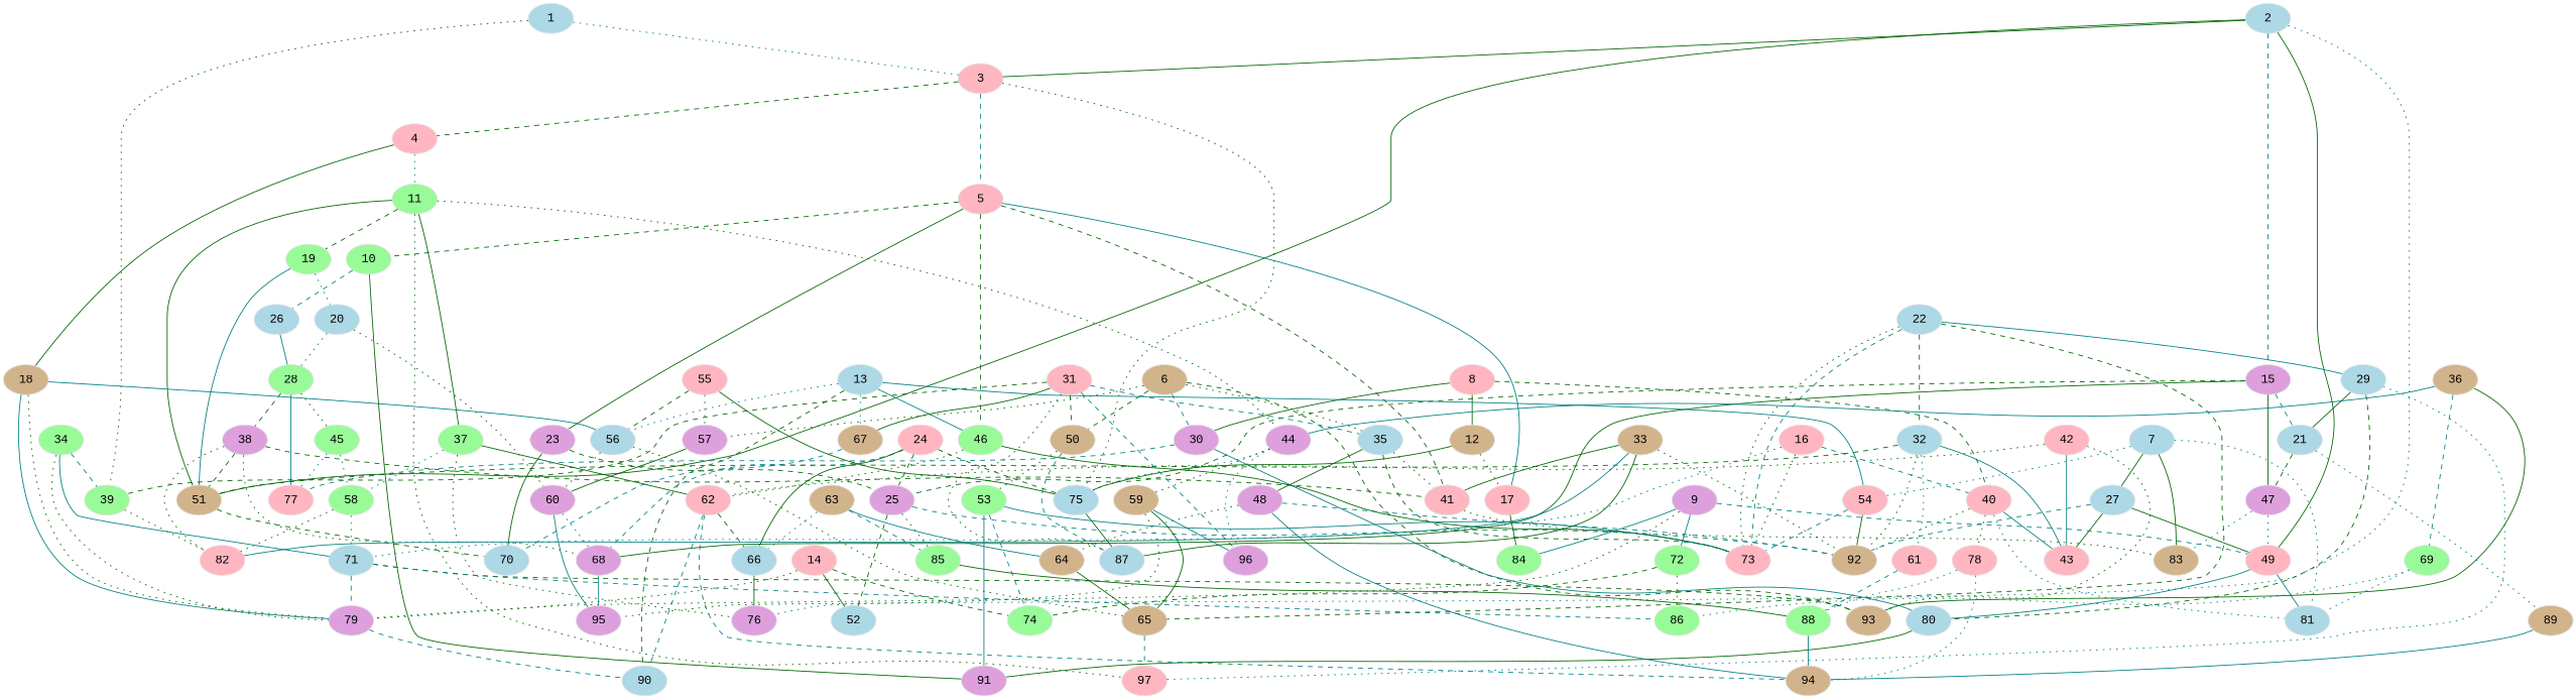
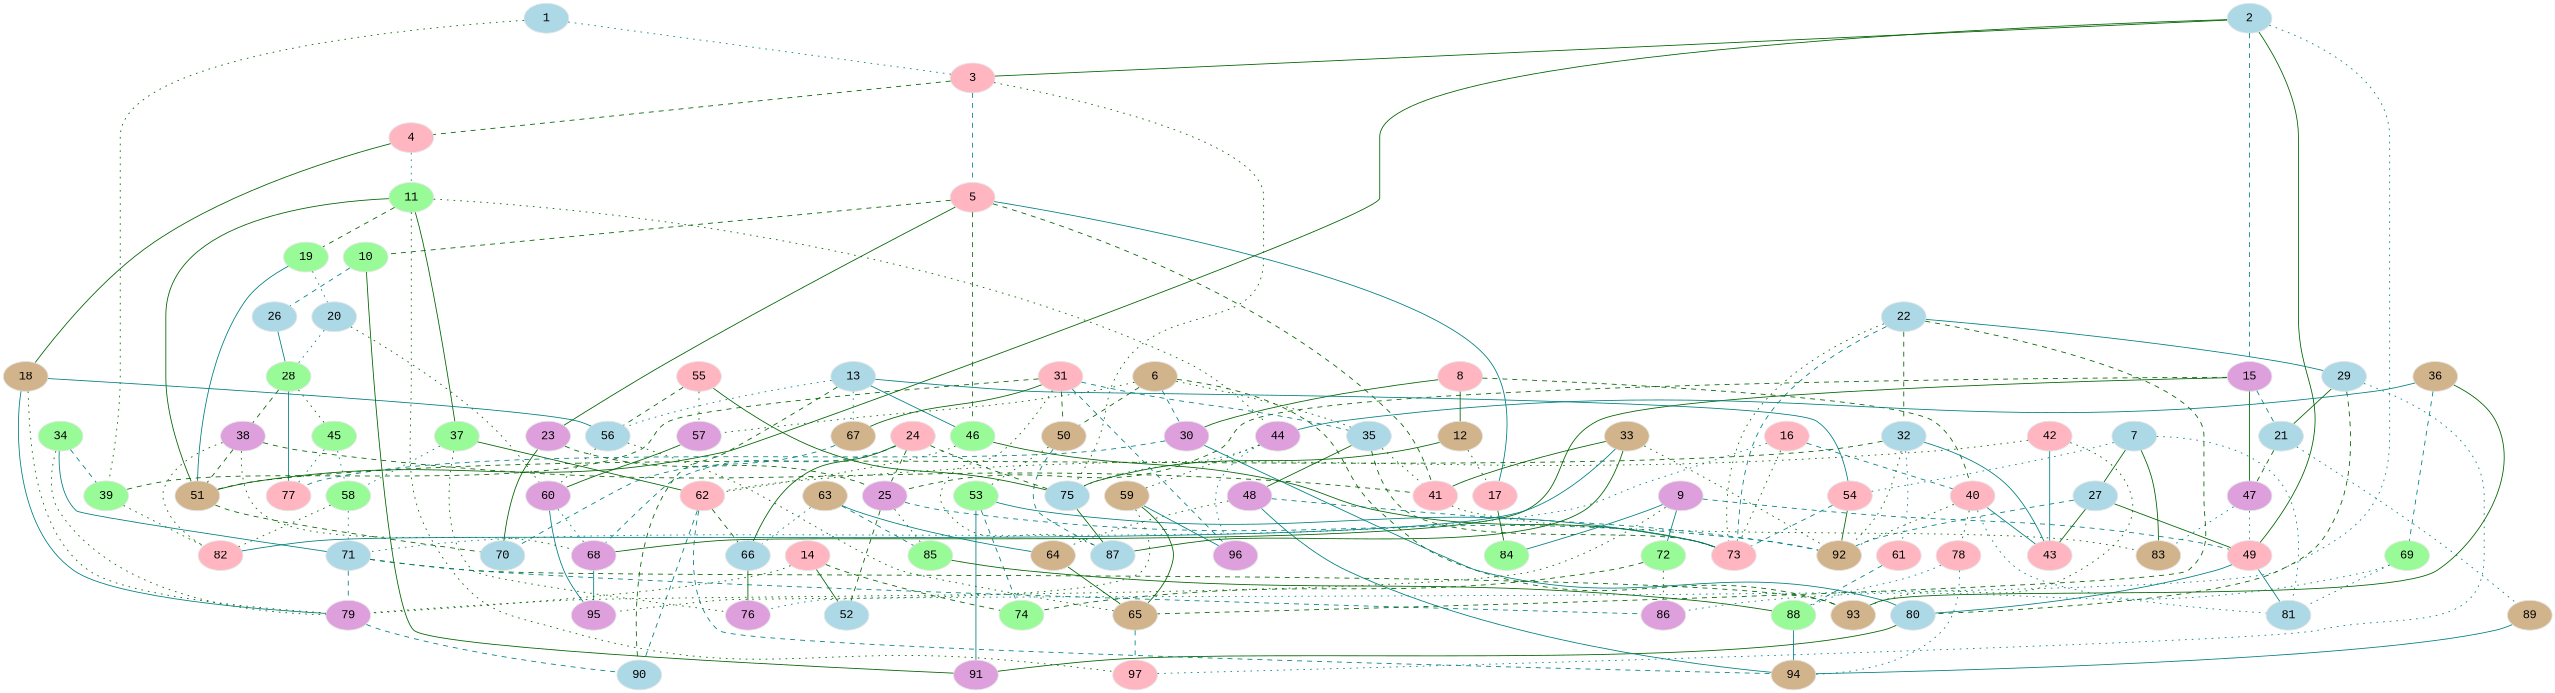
  graph {
    fontname="Liberation Mono"
    node [color=gray90 fillcolor=lightpink fontname="Liberation Mono" style=filled]
    edge [color=darkgreen fontname="Liberation Mono" style=dotted]
    1 [fillcolor=lightblue]
    3
    39 [fillcolor=palegreen]
    4
    5
    75 [fillcolor=lightblue]
    82
    2 [fillcolor=lightblue]
    15 [fillcolor=plum]
    49
    51 [fillcolor=tan]
    76 [fillcolor=plum]
    21 [fillcolor=lightblue]
    25 [fillcolor=plum]
    47 [fillcolor=plum]
    68 [fillcolor=plum]
    81 [fillcolor=lightblue]
    80 [fillcolor=lightblue]
    70 [fillcolor=lightblue]
    11 [fillcolor=palegreen]
    18 [fillcolor=tan]
    10 [fillcolor=palegreen]
    17
    23 [fillcolor=plum]
    41
    46 [fillcolor=palegreen]
    87 [fillcolor=lightblue]
    19 [fillcolor=palegreen]
    37 [fillcolor=palegreen]
    44 [fillcolor=plum]
    97
    79 [fillcolor=plum]
    56 [fillcolor=lightblue]
    26 [fillcolor=lightblue]
    91 [fillcolor=plum]
    84 [fillcolor=palegreen]
    83 [fillcolor=tan]
    73
    62
    6 [fillcolor=tan]
    30 [fillcolor=plum]
    35 [fillcolor=lightblue]
    50 [fillcolor=tan]
    57 [fillcolor=plum]
    93 [fillcolor=tan]
    77
    48 [fillcolor=plum]
    53 [fillcolor=palegreen]
    60 [fillcolor=plum]
    7 [fillcolor=lightblue]
    27 [fillcolor=lightblue]
    54
    92 [fillcolor=tan]
    43
    8
    12 [fillcolor=tan]
    40
    78
    9 [fillcolor=plum]
    72 [fillcolor=palegreen]
    74 [fillcolor=palegreen]
-   86 [fillcolor=palegreen]
+   86 [fillcolor=plum]
    90 [fillcolor=lightblue]
    28 [fillcolor=palegreen]
    20 [fillcolor=lightblue]
    58 [fillcolor=palegreen]
    96 [fillcolor=plum]
    59 [fillcolor=tan]
    13 [fillcolor=lightblue]
    67 [fillcolor=tan]
    65 [fillcolor=tan]
    14
    52 [fillcolor=lightblue]
    89 [fillcolor=tan]
    85 [fillcolor=palegreen]
    95 [fillcolor=plum]
    16
    71 [fillcolor=lightblue]
    38 [fillcolor=plum]
    45 [fillcolor=palegreen]
    94 [fillcolor=tan]
    22 [fillcolor=lightblue]
    29 [fillcolor=lightblue]
    32 [fillcolor=lightblue]
    61
    24
    66 [fillcolor=lightblue]
    88 [fillcolor=palegreen]
    31
    33 [fillcolor=tan]
    34 [fillcolor=palegreen]
    64 [fillcolor=tan]
    36 [fillcolor=tan]
    69 [fillcolor=palegreen]
    42
    55
    63 [fillcolor=tan]
    1 -- 3 [color=teal]
    1 -- 39
    3 -- 4 [style=dashed]
    3 -- 5 [color=teal style=dashed]
    3 -- 75
    39 -- 82
    4 -- 11 [color=teal]
    4 -- 18 [style=solid]
    5 -- 10 [style=dashed]
    5 -- 17 [color=teal style=solid]
    5 -- 23 [style=solid]
    5 -- 41 [style=dashed]
    5 -- 46 [style=dashed]
    75 -- 87 [style=solid]
    2 -- 3 [style=solid]
    2 -- 15 [color=teal style=dashed]
    2 -- 49 [style=solid]
    2 -- 51 [style=solid]
    2 -- 76 [color=teal]
    15 -- 21 [color=teal style=dashed]
    15 -- 25 [style=dashed]
    15 -- 47 [style=solid]
    15 -- 68 [style=solid]
    49 -- 81 [color=teal style=solid]
    49 -- 80 [color=teal style=solid]
    51 -- 70 [style=dashed]
    21 -- 47 [style=dashed]
    21 -- 89 [color=teal]
    25 -- 92 [color=teal style=dashed]
    25 -- 52 [style=dashed]
    25 -- 85
    47 -- 49 [color=teal]
    47 -- 83 [color=teal]
    68 -- 95 [color=teal style=solid]
    80 -- 91 [style=solid]
    11 -- 51 [style=solid]
    11 -- 19 [style=dashed]
    11 -- 37 [style=solid]
    11 -- 44
    11 -- 97
    18 -- 79 [color=teal style=solid]
    18 -- 79
    18 -- 56 [color=teal style=solid]
    10 -- 26 [color=teal style=dashed]
    10 -- 91 [style=solid]
    17 -- 84 [style=solid]
    23 -- 25 [style=dashed]
    23 -- 70 [style=solid]
    41 -- 83
    46 -- 73 [style=solid]
    46 -- 62
    19 -- 51 [color=teal style=solid]
    19 -- 20 [color=teal]
    37 -- 76
    37 -- 62 [style=solid]
    37 -- 58 [color=teal]
    44 -- 75 [color=teal]
    44 -- 96 [color=teal]
    44 -- 59
    79 -- 90 [color=teal style=dashed]
    56 -- 60
    56 -- 65
    26 -- 28 [color=teal style=solid]
    62 -- 90 [color=teal style=dashed]
    62 -- 94 [color=teal style=dashed]
    62 -- 66 [style=dashed]
    6 -- 30 [color=teal style=dashed]
    6 -- 35
    6 -- 50 [style=dashed]
    6 -- 57
    6 -- 93 [style=dashed]
    30 -- 80 [color=teal style=solid]
    30 -- 77 [color=teal style=dashed]
    35 -- 41
    35 -- 73 [style=dashed]
    35 -- 48 [style=solid]
    50 -- 87 [color=teal style=dashed]
    50 -- 53
    57 -- 60 [style=solid]
    48 -- 92 [color=teal style=dashed]
    48 -- 94 [color=teal style=solid]
    48 -- 64
    53 -- 91 [color=teal style=solid]
    53 -- 73 [color=teal style=solid]
    53 -- 74 [color=teal style=dashed]
    60 -- 68 [color=teal]
    60 -- 95 [color=teal style=solid]
    7 -- 81 [color=teal]
    7 -- 83 [style=solid]
    7 -- 27 [style=solid]
    7 -- 54 [color=teal]
    27 -- 49 [style=solid]
    27 -- 92 [color=teal style=dashed]
    27 -- 43 [style=solid]
    54 -- 73 [color=teal style=dashed]
    54 -- 92 [style=solid]
    8 -- 30 [style=solid]
    8 -- 12 [style=solid]
    8 -- 40 [style=dashed]
    12 -- 75 [style=solid]
    12 -- 17
    40 -- 81 [color=teal]
    40 -- 92
    40 -- 43 [color=teal style=solid]
    40 -- 78
    78 -- 94 [color=teal]
    78 -- 88 [color=teal]
    9 -- 49 [color=teal style=dashed]
    9 -- 79
    9 -- 84 [color=teal style=solid]
    9 -- 72 [color=teal style=solid]
    72 -- 74 [style=dashed]
    72 -- 86
    28 -- 77 [color=teal style=solid]
    28 -- 38 [style=dashed]
    28 -- 45
    20 -- 60
    20 -- 28 [color=teal]
    58 -- 82
    58 -- 71 [color=teal]
    59 -- 96 [color=teal style=solid]
    59 -- 65 [style=solid]
    59 -- 95
    13 -- 46 [color=teal style=solid]
    13 -- 56 [color=teal]
    13 -- 54 [color=teal style=solid]
    13 -- 90 [style=dashed]
    13 -- 67 [color=teal]
    67 -- 70 [color=teal style=dashed]
    65 -- 97 [color=teal style=dashed]
    14 -- 79
    14 -- 74 [style=dashed]
    14 -- 52 [style=solid]
    89 -- 94 [color=teal style=solid]
    85 -- 88 [style=solid]
    16 -- 73
    16 -- 40 [color=teal style=dashed]
    16 -- 71 [color=teal]
    71 -- 79 [color=teal style=dashed]
    71 -- 93 [style=dashed]
    71 -- 86 [color=teal style=dashed]
    38 -- 82
    38 -- 51 [style=dashed]
    38 -- 68
    38 -- 41 [style=dashed]
    45 -- 77 [color=teal]
    45 -- 58 [color=teal]
    22 -- 73
    22 -- 73 [color=teal style=dashed]
    22 -- 65 [style=dashed]
    22 -- 29 [color=teal style=solid]
    22 -- 32 [style=dashed]
    29 -- 21 [style=solid]
    29 -- 80 [style=dashed]
    29 -- 97 [color=teal]
    32 -- 51 [style=dashed]
    32 -- 92
    32 -- 43 [color=teal style=solid]
    32 -- 61 [color=teal]
    61 -- 88 [color=teal style=dashed]
    24 -- 75 [style=dashed]
    24 -- 25 [style=dashed]
    24 -- 68 [color=teal style=dashed]
    24 -- 66 [style=solid]
    66 -- 76 [style=solid]
    88 -- 94 [color=teal style=solid]
    31 -- 39 [style=dashed]
    31 -- 87
    31 -- 35 [color=teal style=dashed]
    31 -- 50 [style=dashed]
    31 -- 96 [color=teal style=dashed]
    31 -- 67 [style=solid]
    33 -- 82 [color=teal style=solid]
    33 -- 41 [style=solid]
    33 -- 87 [style=solid]
    33 -- 92
    34 -- 39 [color=teal style=dashed]
    34 -- 79
    34 -- 71 [color=teal style=solid]
    64 -- 65 [style=solid]
    36 -- 44 [color=teal style=solid]
    36 -- 93 [style=solid]
    36 -- 69 [color=teal style=dashed]
    69 -- 81 [color=teal]
    69 -- 86 [color=teal]
    42 -- 62
    42 -- 93
    42 -- 43 [color=teal style=solid]
    55 -- 75 [style=solid]
    55 -- 56 [style=dashed]
    55 -- 57
    63 -- 85 [color=teal style=dashed]
    63 -- 66 [color=teal]
    63 -- 64 [color=teal style=solid]
  }
